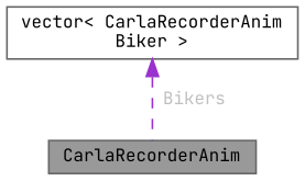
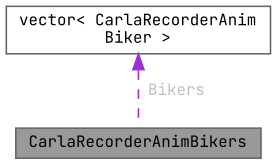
  digraph {
    fontname="JetBrains Mono"
    node [color=gray40 fontname="JetBrains Mono" fontsize=10 shape=box style=filled]
-   n1 [fillcolor=grey60 fontcolor=black height=0.2 label=CarlaRecorderAnim width=0.4]
+   n1 [fillcolor=grey60 fontcolor=black height=0.2 label=CarlaRecorderAnimBikers width=0.4]
    n2 [fillcolor=white height=0.2 label="vector\< CarlaRecorderAnim\lBiker \>" width=0.4]
    n2 -> n1 [color=darkorchid3 dir=back fontcolor=grey fontname="JetBrains Mono" fontsize=10 label=" Bikers" labelfontname=Helvetica labelfontsize=10 style=dashed]
  }
